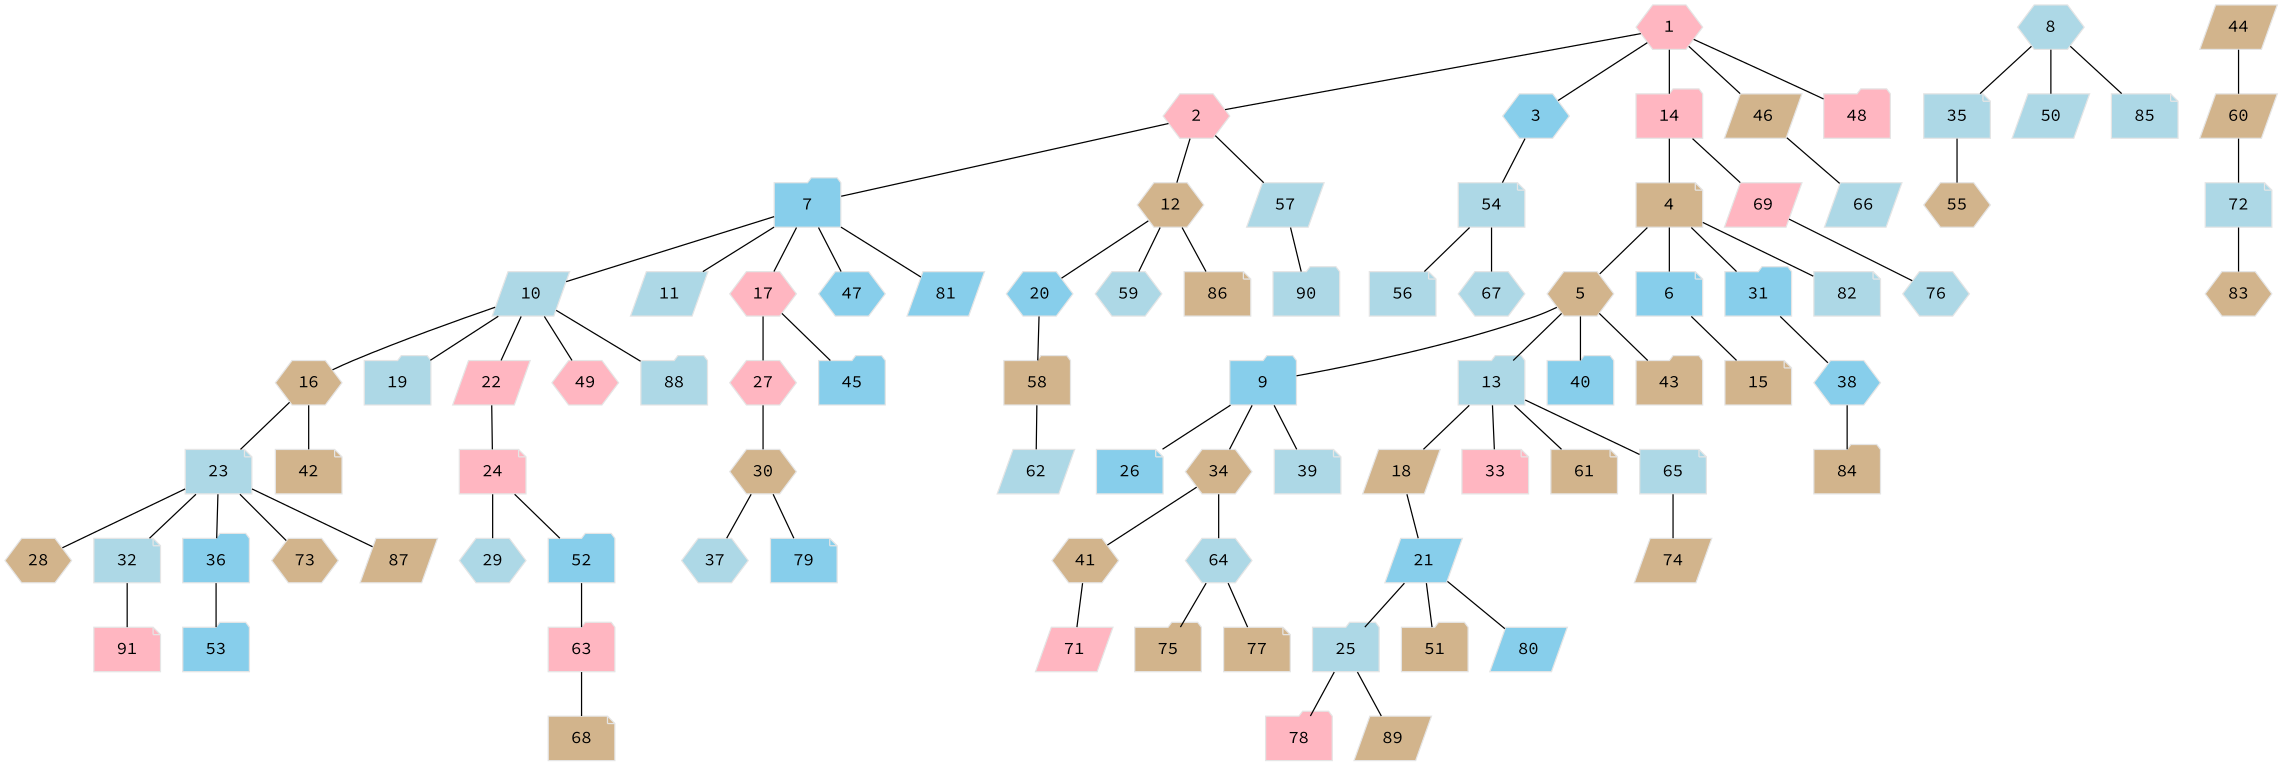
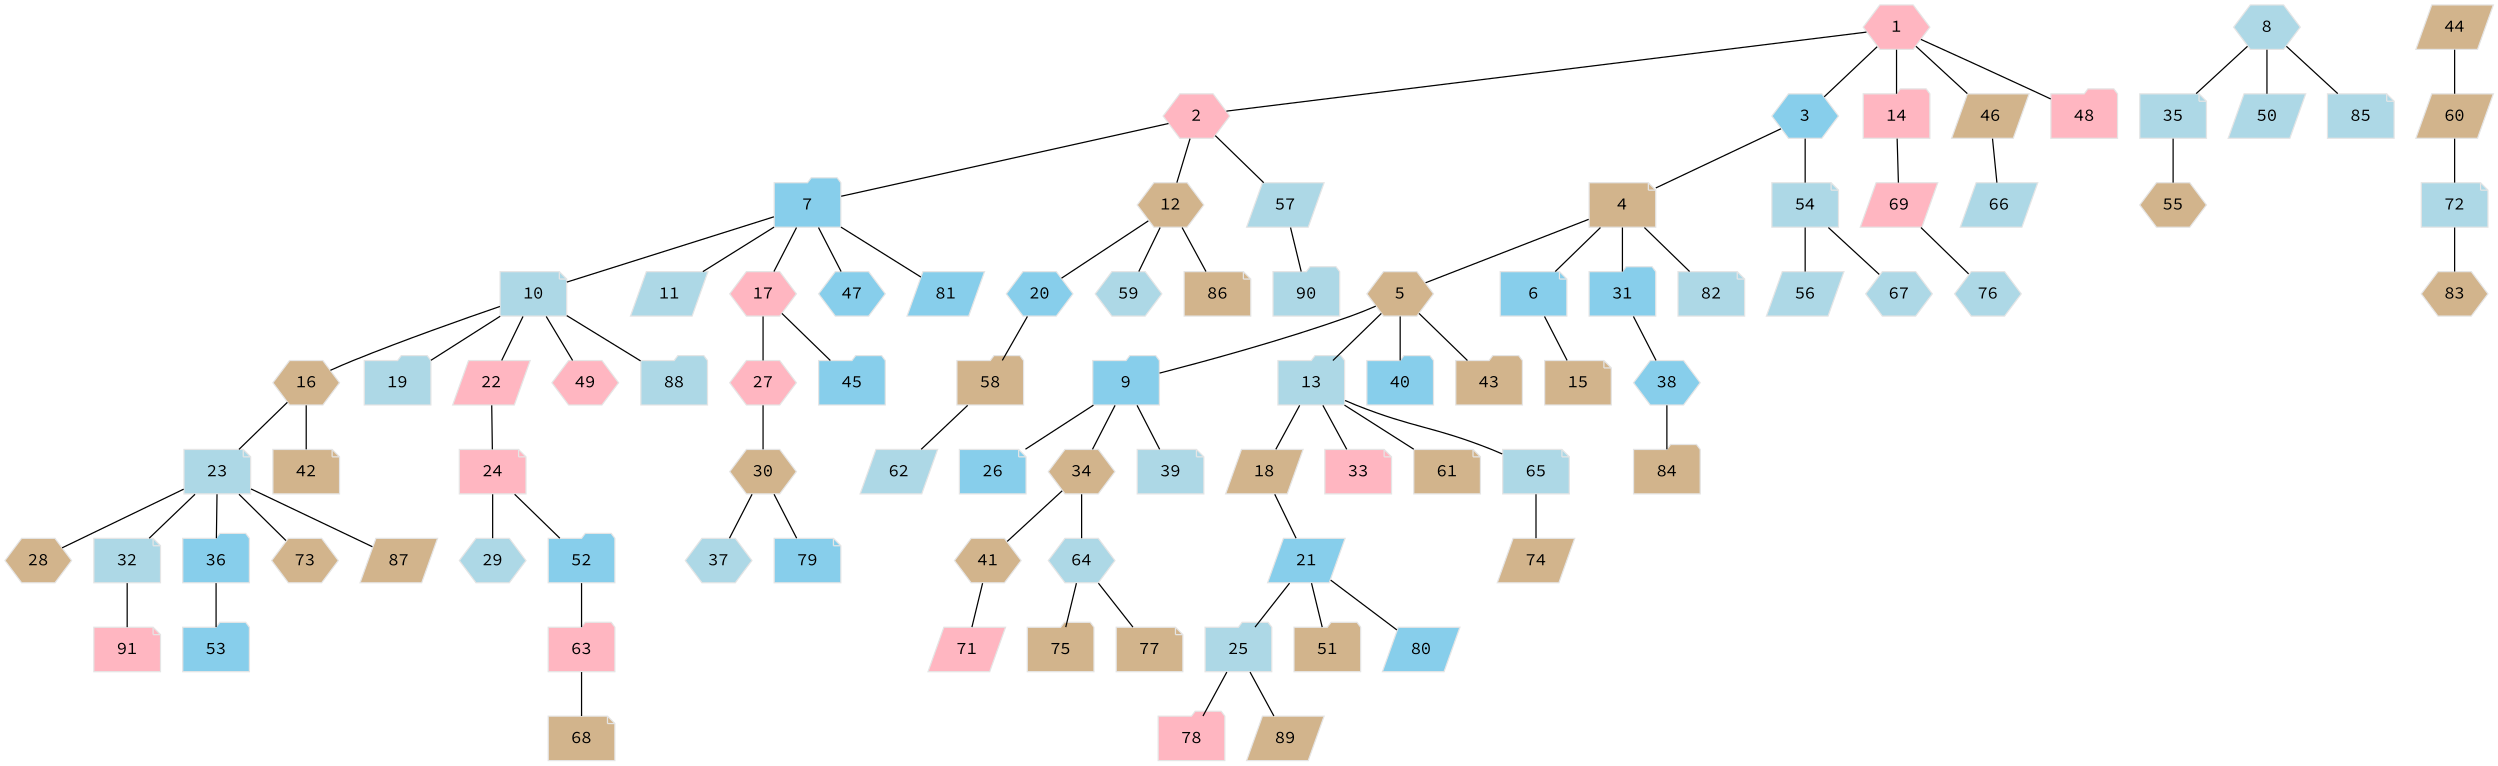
  graph {
    fontname="Source Code Pro"
    node [color=gray90 fillcolor=tan fontname="Source Code Pro" shape=hexagon style=filled]
    edge [fontname="Source Code Pro"]
    1 [fillcolor=lightpink]
    2 [fillcolor=lightpink]
    3 [fillcolor=skyblue]
    14 [fillcolor=lightpink shape=folder]
    46 [shape=parallelogram]
    48 [fillcolor=lightpink shape=folder]
    7 [fillcolor=skyblue shape=folder]
    12
    57 [fillcolor=lightblue shape=parallelogram]
    4 [shape=note]
    54 [fillcolor=lightblue shape=note]
    69 [fillcolor=lightpink shape=parallelogram]
    66 [fillcolor=lightblue shape=parallelogram]
-   10 [fillcolor=lightblue shape=parallelogram]
+   10 [fillcolor=lightblue shape=note]
    11 [fillcolor=lightblue shape=parallelogram]
    17 [fillcolor=lightpink]
    47 [fillcolor=skyblue]
    81 [fillcolor=skyblue shape=parallelogram]
    20 [fillcolor=skyblue]
    59 [fillcolor=lightblue]
    86 [shape=note]
    90 [fillcolor=lightblue shape=folder]
    5
    6 [fillcolor=skyblue shape=note]
    31 [fillcolor=skyblue shape=folder]
    82 [fillcolor=lightblue shape=note]
    8 [fillcolor=lightblue]
    35 [fillcolor=lightblue shape=note]
    50 [fillcolor=lightblue shape=parallelogram]
    85 [fillcolor=lightblue shape=note]
-   56 [fillcolor=lightblue shape=note]
+   56 [fillcolor=lightblue shape=parallelogram]
    67 [fillcolor=lightblue]
    9 [fillcolor=skyblue shape=folder]
    13 [fillcolor=lightblue shape=folder]
    40 [fillcolor=skyblue shape=folder]
    43 [shape=folder]
    15 [shape=note]
    38 [fillcolor=skyblue]
    26 [fillcolor=skyblue shape=note]
    34
    39 [fillcolor=lightblue shape=note]
    18 [shape=parallelogram]
    33 [fillcolor=lightpink shape=note]
    61 [shape=note]
    65 [fillcolor=lightblue shape=note]
    44 [shape=parallelogram]
    60 [shape=parallelogram]
    16
    19 [fillcolor=lightblue shape=folder]
    22 [fillcolor=lightpink shape=parallelogram]
    49 [fillcolor=lightpink]
    88 [fillcolor=lightblue shape=folder]
    27 [fillcolor=lightpink]
    45 [fillcolor=skyblue shape=folder]
    55
    41
    64 [fillcolor=lightblue]
    23 [fillcolor=lightblue shape=note]
    42 [shape=note]
    24 [fillcolor=lightpink shape=note]
    58 [shape=folder]
    21 [fillcolor=skyblue shape=parallelogram]
    74 [shape=parallelogram]
    76 [fillcolor=lightblue]
    28
    32 [fillcolor=lightblue shape=note]
    36 [fillcolor=skyblue shape=folder]
    73
    87 [shape=parallelogram]
    30
    25 [fillcolor=lightblue shape=folder]
    51 [shape=folder]
    80 [fillcolor=skyblue shape=parallelogram]
    62 [fillcolor=lightblue shape=parallelogram]
    78 [fillcolor=lightpink shape=folder]
    89 [shape=parallelogram]
    29 [fillcolor=lightblue]
    52 [fillcolor=skyblue shape=folder]
    91 [fillcolor=lightpink shape=note]
    53 [fillcolor=skyblue shape=folder]
    63 [fillcolor=lightpink shape=folder]
    37 [fillcolor=lightblue]
    79 [fillcolor=skyblue shape=note]
    84 [shape=folder]
    71 [fillcolor=lightpink shape=parallelogram]
    75 [shape=folder]
    77 [shape=note]
    72 [fillcolor=lightblue shape=note]
    68 [shape=note]
    83
    1 -- 2
    1 -- 3
    1 -- 14
    1 -- 46
    1 -- 48
    2 -- 7
    2 -- 12
    2 -- 57
-   14 -- 4
+   3 -- 4
    3 -- 54
    14 -- 69
    46 -- 66
    7 -- 10
    7 -- 11
    7 -- 17
    7 -- 47
    7 -- 81
    12 -- 20
    12 -- 59
    12 -- 86
    57 -- 90
    4 -- 5
    4 -- 6
    4 -- 31
    4 -- 82
    54 -- 56
    54 -- 67
    69 -- 76
    10 -- 16
    10 -- 19
    10 -- 22
    10 -- 49
    10 -- 88
    17 -- 27
    17 -- 45
    20 -- 58
    5 -- 9
    5 -- 13
    5 -- 40
    5 -- 43
    6 -- 15
    31 -- 38
    8 -- 35
    8 -- 50
    8 -- 85
    35 -- 55
    9 -- 26
    9 -- 34
    9 -- 39
    13 -- 18
    13 -- 33
    13 -- 61
    13 -- 65
    38 -- 84
    34 -- 41
    34 -- 64
    18 -- 21
    65 -- 74
    44 -- 60
    60 -- 72
    16 -- 23
    16 -- 42
    22 -- 24
    27 -- 30
    41 -- 71
    64 -- 75
    64 -- 77
    23 -- 28
    23 -- 32
    23 -- 36
    23 -- 73
    23 -- 87
    24 -- 29
    24 -- 52
    58 -- 62
    21 -- 25
    21 -- 51
    21 -- 80
    32 -- 91
    36 -- 53
    30 -- 37
    30 -- 79
    25 -- 78
    25 -- 89
    52 -- 63
    63 -- 68
    72 -- 83
  }
